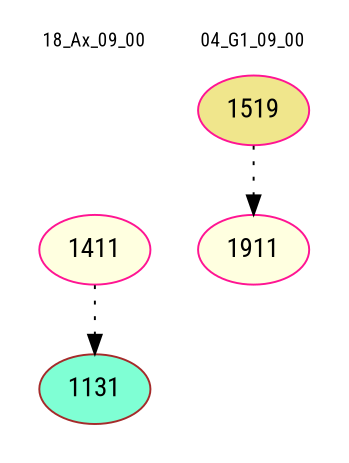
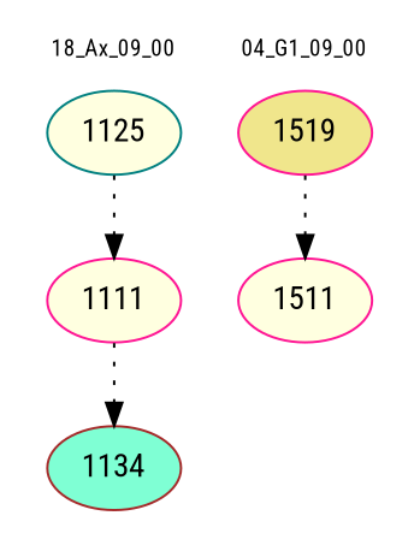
  digraph {
    fontname="Roboto Condensed"
    node [color=deeppink fillcolor=lightyellow fontname="Roboto Condensed" style=filled]
    edge [color=black fontname="Roboto Condensed" style=dotted]
-   n2 [label=1411]
-   n3 [color=brown fillcolor=aquamarine label=1131]
+   n1 [color=teal label=1125]
+   n2 [label=1111]
+   n3 [color=brown fillcolor=aquamarine label=1134]
    n4 [fillcolor=khaki label=1519]
-   n5 [label=1911]
+   n5 [label=1511]
    subgraph cluster_1 {
      color=white
      fontsize=10
      label="18_Ax_09_00"
+     n1
      n2
      n3
    }
    subgraph cluster_2 {
      color=white
      fontsize=10
      label="04_G1_09_00"
      n4
      n5
    }
+   n1 -> n2
    n2 -> n3
    n4 -> n5
  }
